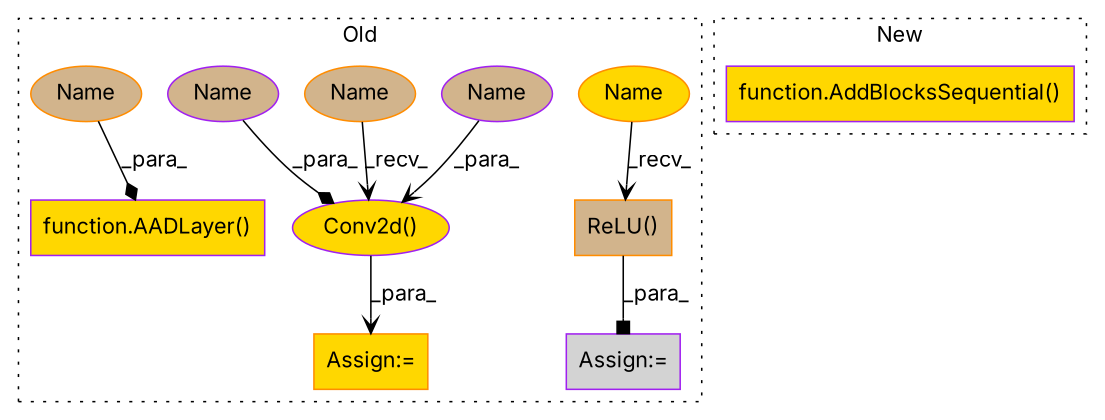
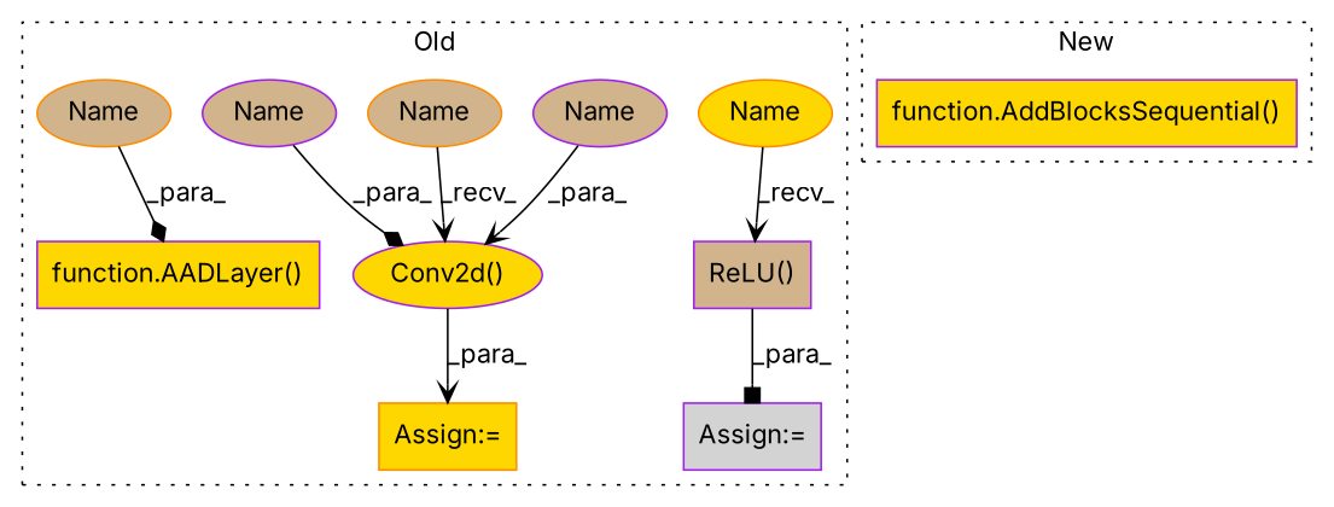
  digraph {
    fontname=Inter
    node [a=87 color=purple fillcolor=tan fontname=Inter l=3 s=2008 shape=ellipse style=filled]
    edge [arrowhead=vee fontname=Inter]
-   n1 [a=75 color=darkorange l=21 label="ReLU()" shape=box]
+   n1 [a=75 l=21 label="ReLU()" shape=box]
    n2 [a=75 fillcolor=gold l="10,49" label="Conv2d()" s="1519,1537"]
    n3 [a=75 fillcolor=gold l="9,1" label="function.AADLayer()" s="1470,1496" shape=box]
    n4 [a=68 fillcolor=lightgrey label="Assign:=" s=2005 shape=box]
    n5 [a=68 color=darkorange fillcolor=gold label="Assign:=" s=1516 shape=box]
    n6 [color=darkorange l=2 label=Name s=1519]
    n7 [color=darkorange fillcolor=gold l=2 label=Name]
    n8 [label=Name s=1534]
    n9 [color=darkorange label=Name s=1479]
    n10 [label=Name s=1529]
    n11 [a=75 fillcolor=gold l="20,11" label="function.AddBlocksSequential()" s="2279,2300" shape=box]
    subgraph cluster_1 {
      label=Old
      style=dotted
      n1
      n2
      n3
      n4
      n5
      n6
      n7
      n8
      n9
      n10
    }
    subgraph cluster_2 {
      label=New
      style=dotted
      n11
    }
    n1 -> n4 [arrowhead=box label=_para_]
    n2 -> n5 [label=_para_]
    n6 -> n2 [label=_recv_]
    n7 -> n1 [label=_recv_]
    n8 -> n2 [label=_para_]
    n9 -> n3 [arrowhead=diamond label=_para_]
    n10 -> n2 [arrowhead=diamond label=_para_]
  }
